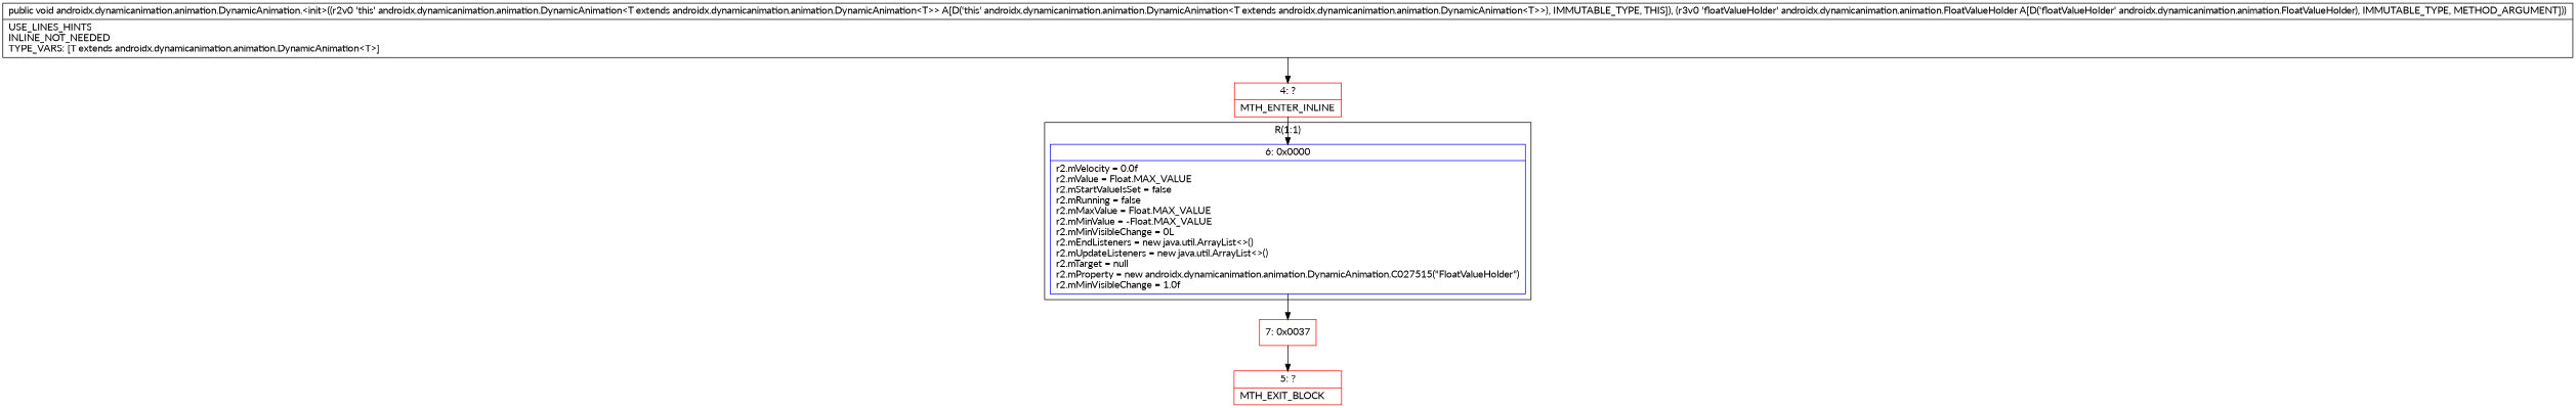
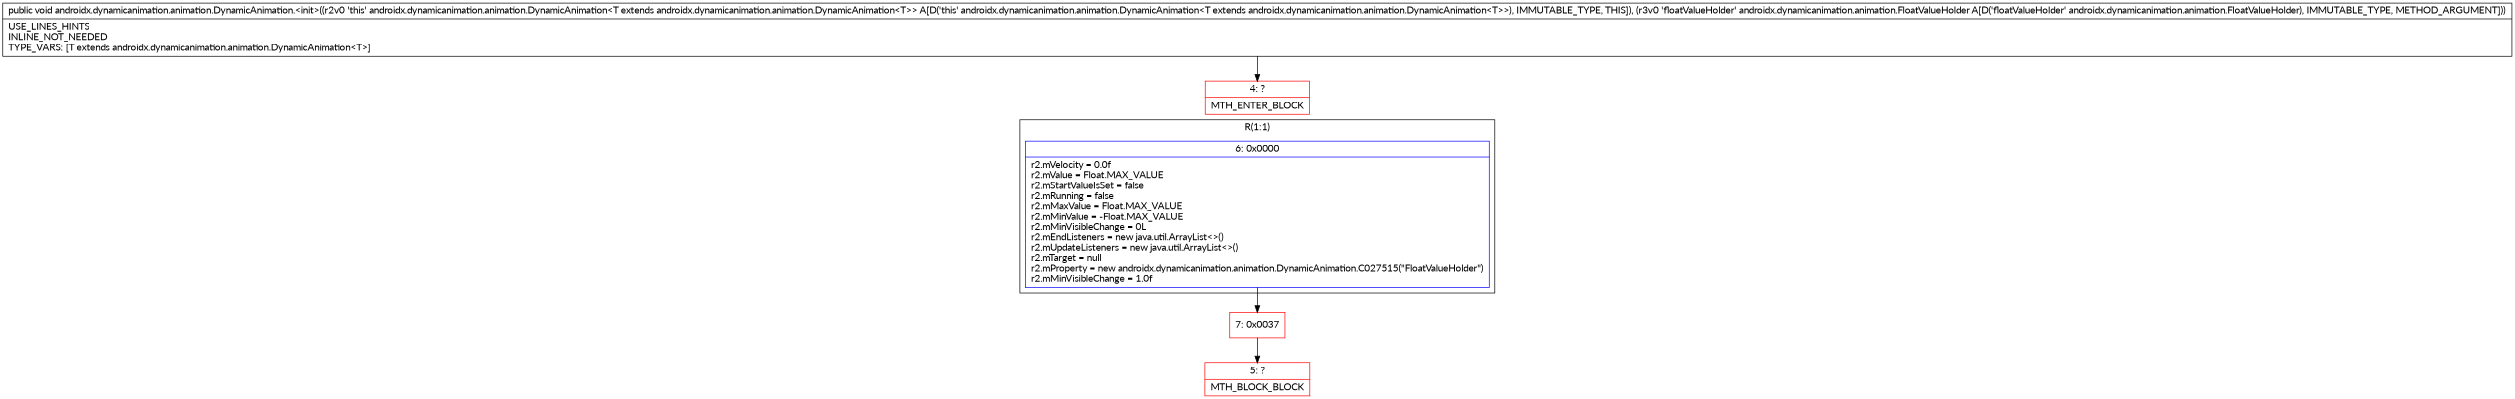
  digraph {
    fontname=Lato
    node [color=red fontname=Lato shape=record]
    edge [fontname=Lato]
    n1 [color=blue label="{6\:\ 0x0000|r2.mVelocity = 0.0f\lr2.mValue = Float.MAX_VALUE\lr2.mStartValueIsSet = false\lr2.mRunning = false\lr2.mMaxValue = Float.MAX_VALUE\lr2.mMinValue = \-Float.MAX_VALUE\lr2.mMinVisibleChange = 0L\lr2.mEndListeners = new java.util.ArrayList\<\>()\lr2.mUpdateListeners = new java.util.ArrayList\<\>()\lr2.mTarget = null\lr2.mProperty = new androidx.dynamicanimation.animation.DynamicAnimation.C027515(\"FloatValueHolder\")\lr2.mMinVisibleChange = 1.0f\l}"]
    n2 [label="{7\:\ 0x0037}"]
-   n3 [label="{5\:\ ?|MTH_EXIT_BLOCK\l}"]
-   n4 [label="{4\:\ ?|MTH_ENTER_INLINE\l}"]
+   n3 [label="{5\:\ ?|MTH_BLOCK_BLOCK\l}"]
+   n4 [label="{4\:\ ?|MTH_ENTER_BLOCK\l}"]
    n5 [label="{public void androidx.dynamicanimation.animation.DynamicAnimation.\<init\>((r2v0 'this' androidx.dynamicanimation.animation.DynamicAnimation\<T extends androidx.dynamicanimation.animation.DynamicAnimation\<T\>\> A[D('this' androidx.dynamicanimation.animation.DynamicAnimation\<T extends androidx.dynamicanimation.animation.DynamicAnimation\<T\>\>), IMMUTABLE_TYPE, THIS]), (r3v0 'floatValueHolder' androidx.dynamicanimation.animation.FloatValueHolder A[D('floatValueHolder' androidx.dynamicanimation.animation.FloatValueHolder), IMMUTABLE_TYPE, METHOD_ARGUMENT]))  | USE_LINES_HINTS\lINLINE_NOT_NEEDED\lTYPE_VARS: [T extends androidx.dynamicanimation.animation.DynamicAnimation\<T\>]\l}" color=""]
    subgraph cluster_1 {
      label="R(1:1)"
      n1
    }
    n1 -> n2
    n2 -> n3
-   n4 -> n1
    n5 -> n4
  }
